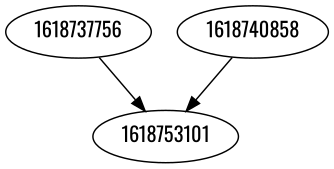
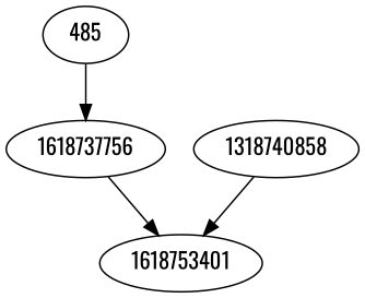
  strict digraph {
    fontname=Oswald
    node [fontname=Oswald]
    edge [fontname=Oswald]
+   485
    1618737756
-   1618753101
-   1618740858
+   1618753101 [label=1618753401]
+   1618740858 [label=1318740858]
+   485 -> 1618737756
    1618737756 -> 1618753101
    1618740858 -> 1618753101
  }
